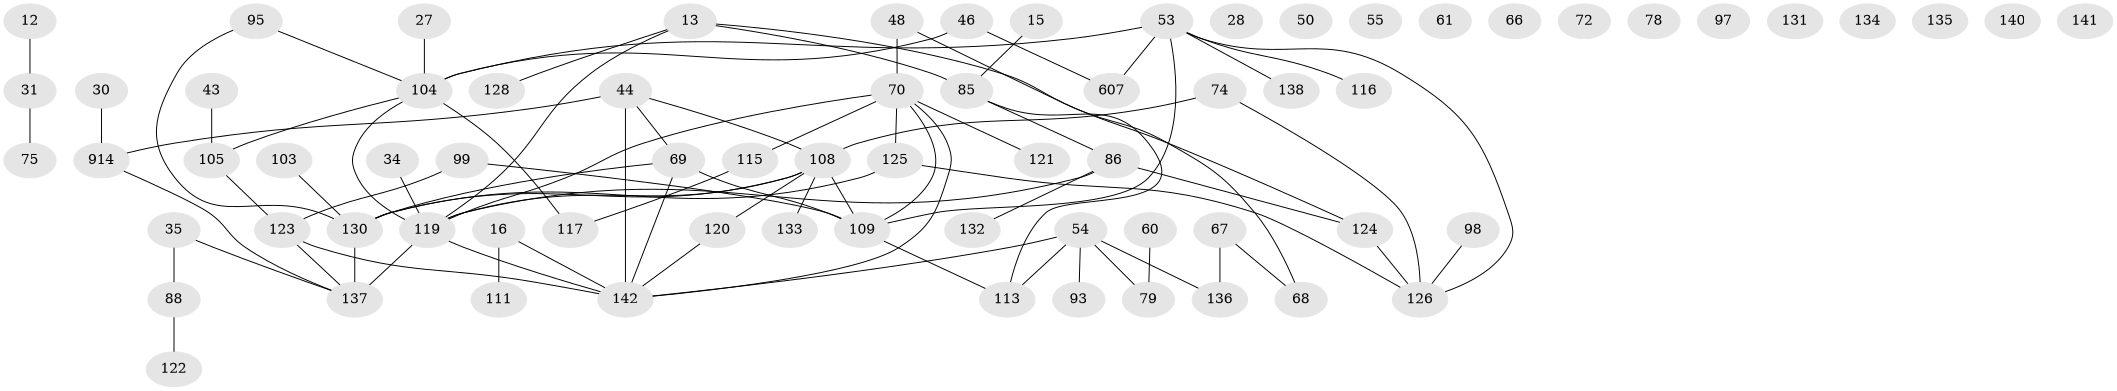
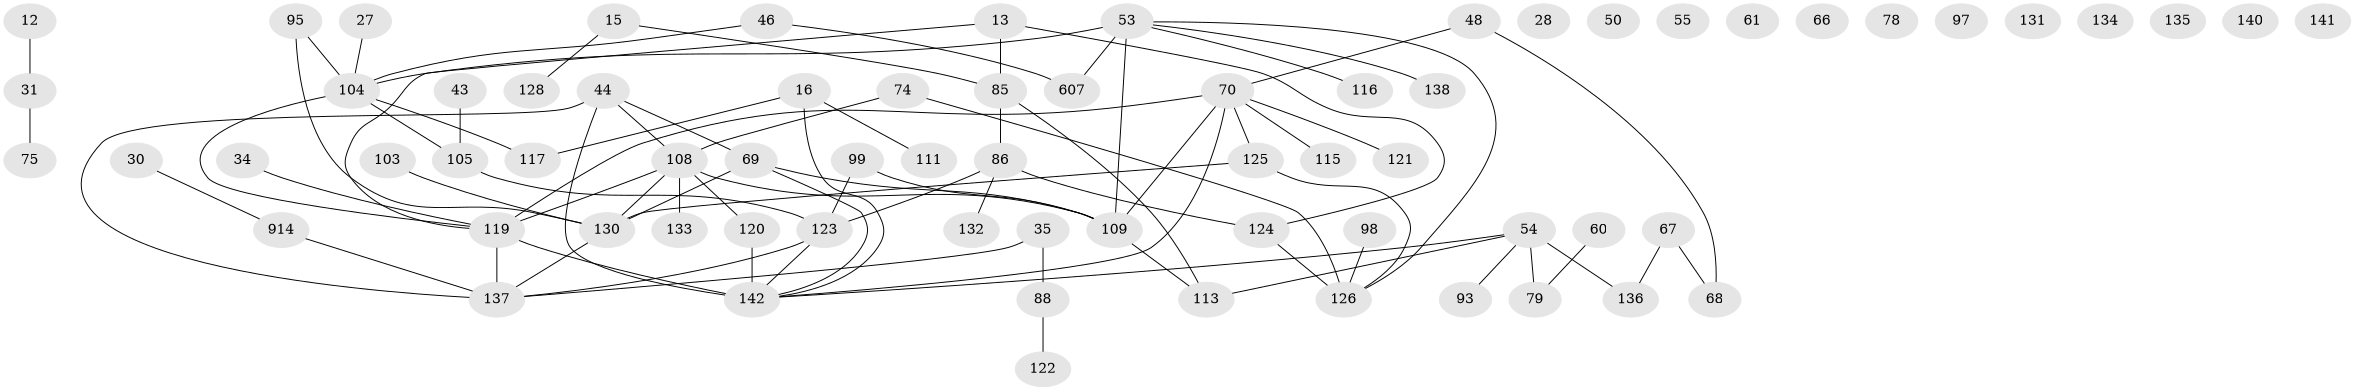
  graph {
    node [color=gray90 style=filled]
    12
    31
    75
    13 [super="+1+10"]
    85
    119 [super="+96+20+65"]
    124 [super="+90+94+21"]
    128 [super="+8"]
    113 [super="+76"]
    86 [super="+9"]
    142 [super="+101+139+87"]
    137 [super="+89+92+127+129"]
    126 [super="+4+100"]
    15
    16
    111
    104 [super="+83"]
    105 [super="+73"]
    117
    27
    28
    n22 [label=914]
    30
    34
    35
    88
    122
    123
    43
    69 [super="+51"]
    109 [super="+39+63"]
    130 [super="+19+106"]
    44
    108 [super="+84"]
    120
    133
    46
    n38 [label=607]
    48
    68
    70 [super="+23+59"]
    115 [super="+33"]
    121
    125 [super="+81+118"]
    50
    53 [super="+25"]
    116
    138
    79 [super="+14"]
    54
    136 [super="+64"]
    93
    55
    60
    61
    66
    67 [super="+40"]
-   72
    74 [super="+47+58"]
    78
    132
    95
    97
    98
    99
    103
    131
    134
    135
    140
    141
    12 -- 31
    31 -- 75
    13 -- 85
    13 -- 119
    13 -- 124
-   13 -- 128
+   15 -- 128
    85 -- 113
    85 -- 86
    119 -- 142 [weight=2]
    119 -- 137 [weight=2]
    124 -- 126
-   86 -- 119 [weight=2]
+   86 -- 123 [weight=2]
    86 -- 124
    86 -- 132
    15 -- 85
    16 -- 142
    16 -- 111
    104 -- 119
    104 -- 105
    104 -- 117
    105 -- 123 [weight=2]
    27 -- 104
    n22 -- 137
    30 -- n22
    34 -- 119
    35 -- 137
    35 -- 88
    88 -- 122
    123 -- 142
    123 -- 137
    43 -- 105
    69 -- 142
    69 -- 109 [weight=2]
    69 -- 130 [weight=2]
    109 -- 113
    130 -- 137 [weight=2]
    44 -- 142 [weight=3]
-   44 -- n22 [weight=2]
+   44 -- 137 [weight=2]
    44 -- 69
    44 -- 108
    108 -- 119
    108 -- 109 [weight=2]
    108 -- 130
    108 -- 120
    108 -- 133
    120 -- 142
    46 -- 104
    46 -- n38
    48 -- 68
    48 -- 70
    70 -- 119
    70 -- 142
    70 -- 109 [weight=2]
    70 -- 115
    70 -- 121
    70 -- 125
-   115 -- 117
+   16 -- 117
    125 -- 126
    125 -- 130 [weight=2]
    53 -- 126
    53 -- 104 [weight=2]
    53 -- 109 [weight=2]
    53 -- n38
    53 -- 116
    53 -- 138
    54 -- 113
    54 -- 142
    54 -- 79 [weight=2]
    54 -- 136
    54 -- 93
    60 -- 79
    67 -- 68
    67 -- 136
    74 -- 126 [weight=2]
    74 -- 108 [weight=2]
    95 -- 104
    95 -- 130
    98 -- 126
    99 -- 123
    99 -- 109
    103 -- 130
  }
